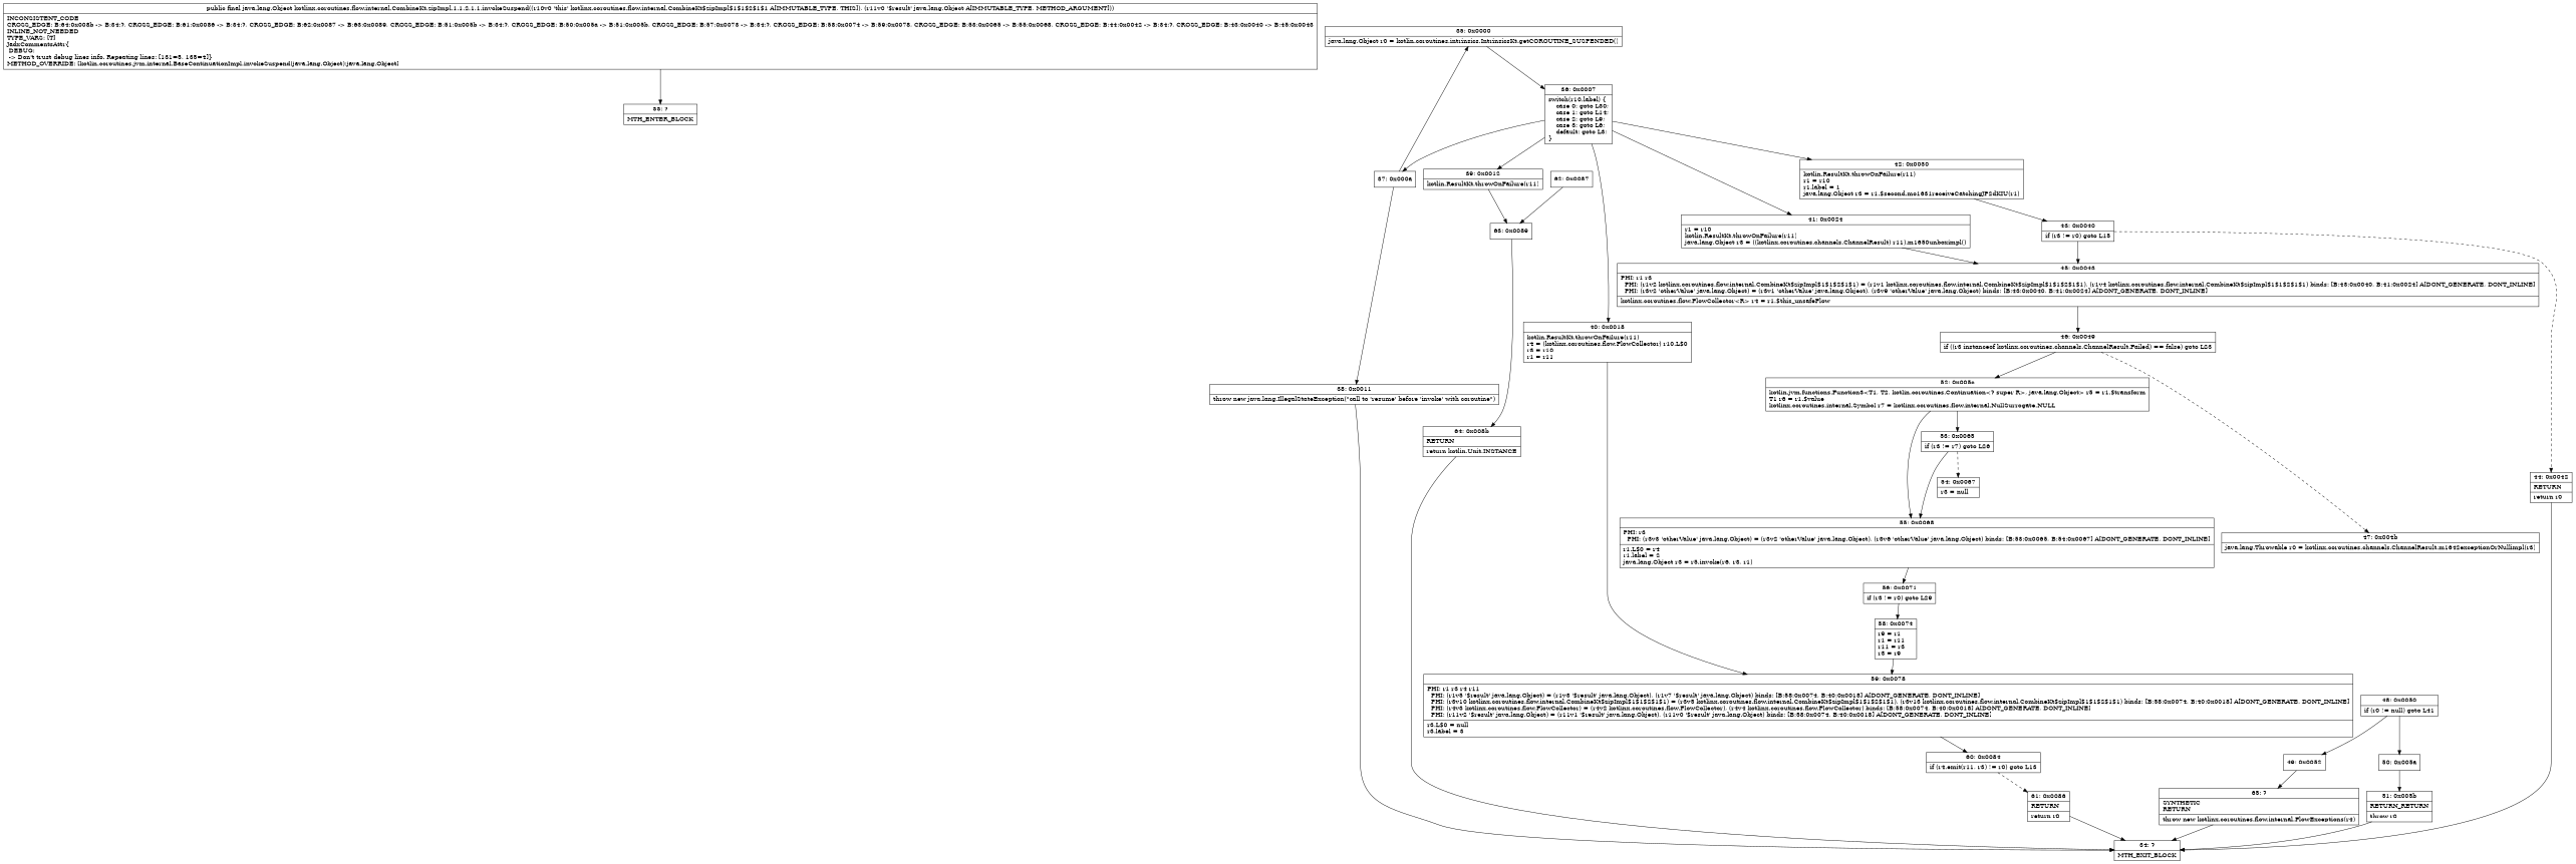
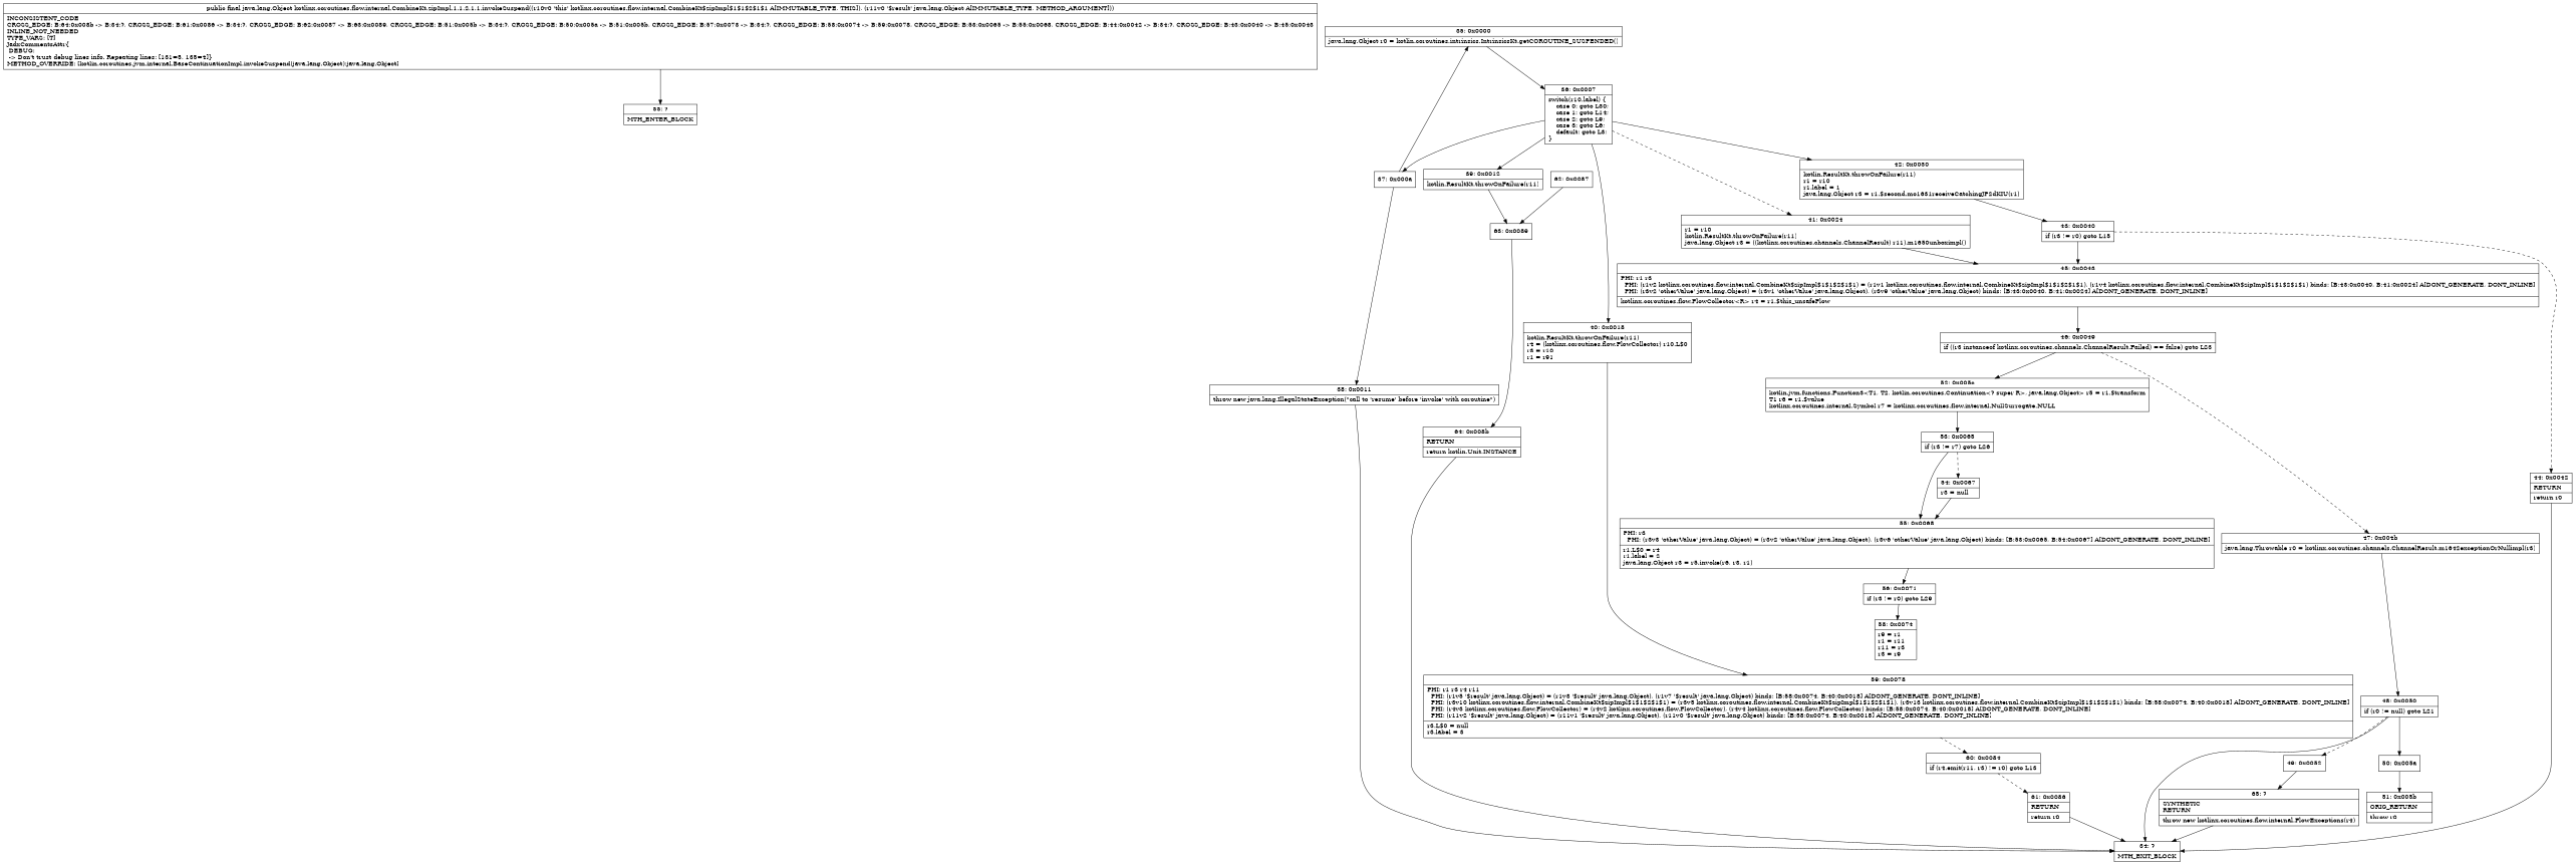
  digraph {
    node [shape=record]
    n1 [label="{33\:\ ?|MTH_ENTER_BLOCK\l}"]
    n2 [label="{35\:\ 0x0000|java.lang.Object r0 = kotlin.coroutines.intrinsics.IntrinsicsKt.getCOROUTINE_SUSPENDED()\l}"]
    n3 [label="{36\:\ 0x0007|switch(r10.label) \{\l    case 0: goto L30;\l    case 1: goto L14;\l    case 2: goto L9;\l    case 3: goto L6;\l    default: goto L3;\l\}\l}"]
    n4 [label="{37\:\ 0x000a}"]
    n5 [label="{39\:\ 0x0012|kotlin.ResultKt.throwOnFailure(r11)\l}"]
-   n6 [label="{40\:\ 0x0018|kotlin.ResultKt.throwOnFailure(r11)\lr4 = (kotlinx.coroutines.flow.FlowCollector) r10.L$0\lr3 = r10\lr1 = r11\l}"]
+   n6 [label="{40\:\ 0x0018|kotlin.ResultKt.throwOnFailure(r11)\lr4 = (kotlinx.coroutines.flow.FlowCollector) r10.L$0\lr3 = r10\lr1 = r91\l}"]
    n7 [label="{41\:\ 0x0024|r1 = r10\lkotlin.ResultKt.throwOnFailure(r11)\ljava.lang.Object r3 = ((kotlinx.coroutines.channels.ChannelResult) r11).m1650unboximpl()\l}"]
    n8 [label="{42\:\ 0x0030|kotlin.ResultKt.throwOnFailure(r11)\lr1 = r10\lr1.label = 1\ljava.lang.Object r3 = r1.$second.mo1631receiveCatchingJP2dKIU(r1)\l}"]
    n9 [label="{38\:\ 0x0011|throw new java.lang.IllegalStateException(\"call to 'resume' before 'invoke' with coroutine\")\l}"]
    n10 [label="{63\:\ 0x0089}"]
    n11 [label="{59\:\ 0x0078|PHI: r1 r3 r4 r11 \l  PHI: (r1v5 '$result' java.lang.Object) = (r1v3 '$result' java.lang.Object), (r1v7 '$result' java.lang.Object) binds: [B:58:0x0074, B:40:0x0018] A[DONT_GENERATE, DONT_INLINE]\l  PHI: (r3v10 kotlinx.coroutines.flow.internal.CombineKt$zipImpl$1$1$2$1$1) = (r3v5 kotlinx.coroutines.flow.internal.CombineKt$zipImpl$1$1$2$1$1), (r3v13 kotlinx.coroutines.flow.internal.CombineKt$zipImpl$1$1$2$1$1) binds: [B:58:0x0074, B:40:0x0018] A[DONT_GENERATE, DONT_INLINE]\l  PHI: (r4v3 kotlinx.coroutines.flow.FlowCollector) = (r4v2 kotlinx.coroutines.flow.FlowCollector), (r4v4 kotlinx.coroutines.flow.FlowCollector) binds: [B:58:0x0074, B:40:0x0018] A[DONT_GENERATE, DONT_INLINE]\l  PHI: (r11v2 '$result' java.lang.Object) = (r11v1 '$result' java.lang.Object), (r11v0 '$result' java.lang.Object) binds: [B:58:0x0074, B:40:0x0018] A[DONT_GENERATE, DONT_INLINE]\l|r3.L$0 = null\lr3.label = 3\l}"]
    n12 [label="{45\:\ 0x0043|PHI: r1 r3 \l  PHI: (r1v2 kotlinx.coroutines.flow.internal.CombineKt$zipImpl$1$1$2$1$1) = (r1v1 kotlinx.coroutines.flow.internal.CombineKt$zipImpl$1$1$2$1$1), (r1v4 kotlinx.coroutines.flow.internal.CombineKt$zipImpl$1$1$2$1$1) binds: [B:43:0x0040, B:41:0x0024] A[DONT_GENERATE, DONT_INLINE]\l  PHI: (r3v2 'otherValue' java.lang.Object) = (r3v1 'otherValue' java.lang.Object), (r3v9 'otherValue' java.lang.Object) binds: [B:43:0x0040, B:41:0x0024] A[DONT_GENERATE, DONT_INLINE]\l|kotlinx.coroutines.flow.FlowCollector\<R\> r4 = r1.$this_unsafeFlow\l}"]
    n13 [label="{43\:\ 0x0040|if (r3 != r0) goto L15\l}"]
    n14 [label="{34\:\ ?|MTH_EXIT_BLOCK\l}"]
    n15 [label="{64\:\ 0x008b|RETURN\l|return kotlin.Unit.INSTANCE\l}"]
    n16 [label="{60\:\ 0x0084|if (r4.emit(r11, r3) != r0) goto L13\l}"]
    n17 [label="{61\:\ 0x0086|RETURN\l|return r0\l}"]
    n18 [label="{62\:\ 0x0087}"]
    n19 [label="{46\:\ 0x0049|if ((r3 instanceof kotlinx.coroutines.channels.ChannelResult.Failed) == false) goto L23\l}"]
    n20 [label="{47\:\ 0x004b|java.lang.Throwable r0 = kotlinx.coroutines.channels.ChannelResult.m1642exceptionOrNullimpl(r3)\l}"]
    n21 [label="{52\:\ 0x005c|kotlin.jvm.functions.Function3\<T1, T2, kotlin.coroutines.Continuation\<? super R\>, java.lang.Object\> r5 = r1.$transform\lT1 r6 = r1.$value\lkotlinx.coroutines.internal.Symbol r7 = kotlinx.coroutines.flow.internal.NullSurrogate.NULL\l}"]
-   n22 [label="{48\:\ 0x0050|if (r0 != null) goto L41\l}"]
+   n22 [label="{48\:\ 0x0050|if (r0 != null) goto L21\l}"]
    n23 [label="{53\:\ 0x0065|if (r3 != r7) goto L26\l}"]
    n24 [label="{49\:\ 0x0052}"]
    n25 [label="{50\:\ 0x005a}"]
    n26 [label="{65\:\ ?|SYNTHETIC\lRETURN\l|throw new kotlinx.coroutines.flow.internal.FlowExceptions(r4)\l}"]
-   n27 [label="{51\:\ 0x005b|RETURN_RETURN\l|throw r0\l}"]
+   n27 [label="{51\:\ 0x005b|ORIG_RETURN\l|throw r0\l}"]
    n28 [label="{54\:\ 0x0067|r3 = null\l}"]
    n29 [label="{55\:\ 0x0068|PHI: r3 \l  PHI: (r3v3 'otherValue' java.lang.Object) = (r3v2 'otherValue' java.lang.Object), (r3v6 'otherValue' java.lang.Object) binds: [B:53:0x0065, B:54:0x0067] A[DONT_GENERATE, DONT_INLINE]\l|r1.L$0 = r4\lr1.label = 2\ljava.lang.Object r3 = r5.invoke(r6, r3, r1)\l}"]
    n30 [label="{56\:\ 0x0071|if (r3 != r0) goto L29\l}"]
    n31 [label="{58\:\ 0x0074|r9 = r1\lr1 = r11\lr11 = r3\lr3 = r9\l}"]
    n32 [label="{44\:\ 0x0042|RETURN\l|return r0\l}"]
    n33 [label="{public final java.lang.Object kotlinx.coroutines.flow.internal.CombineKt.zipImpl.1.1.2.1.1.invokeSuspend((r10v0 'this' kotlinx.coroutines.flow.internal.CombineKt$zipImpl$1$1$2$1$1 A[IMMUTABLE_TYPE, THIS]), (r11v0 '$result' java.lang.Object A[IMMUTABLE_TYPE, METHOD_ARGUMENT]))  | INCONSISTENT_CODE\lCROSS_EDGE: B:64:0x008b \-\> B:34:?, CROSS_EDGE: B:61:0x0086 \-\> B:34:?, CROSS_EDGE: B:62:0x0087 \-\> B:63:0x0089, CROSS_EDGE: B:51:0x005b \-\> B:34:?, CROSS_EDGE: B:50:0x005a \-\> B:51:0x005b, CROSS_EDGE: B:57:0x0073 \-\> B:34:?, CROSS_EDGE: B:58:0x0074 \-\> B:59:0x0078, CROSS_EDGE: B:53:0x0065 \-\> B:55:0x0068, CROSS_EDGE: B:44:0x0042 \-\> B:34:?, CROSS_EDGE: B:43:0x0040 \-\> B:45:0x0043\lINLINE_NOT_NEEDED\lTYPE_VARS: [T]\lJadxCommentsAttr\{\l DEBUG: \l \-\> Don't trust debug lines info. Repeating lines: [131=5, 135=4]\}\lMETHOD_OVERRIDE: [kotlin.coroutines.jvm.internal.BaseContinuationImpl.invokeSuspend(java.lang.Object):java.lang.Object]\l}"]
    n2 -> n3
    n3 -> n4
    n3 -> n5
    n3 -> n6
-   n3 -> n7
+   n3 -> n7 [style=dashed]
    n3 -> n8
    n4 -> n2
    n4 -> n9
    n5 -> n10
    n6 -> n11
    n7 -> n12
    n8 -> n13
    n9 -> n14
    n10 -> n15
-   n11 -> n16
+   n11 -> n16 [style=dashed]
    n12 -> n19
    n13 -> n12
    n13 -> n32 [style=dashed]
    n15 -> n14
    n16 -> n17 [style=dashed]
    n17 -> n14
    n18 -> n10
    n19 -> n20 [style=dashed]
    n19 -> n21
+   n20 -> n22
    n21 -> n23
-   n22 -> n24 [style=solid]
+   n22 -> n24 [style=dashed]
    n22 -> n25
    n23 -> n28 [style=dashed]
    n23 -> n29
    n24 -> n26
    n25 -> n27
    n26 -> n14
-   n27 -> n14
-   n21 -> n29
+   n22 -> n14
+   n28 -> n29
    n29 -> n30
    n30 -> n31
-   n31 -> n11
    n32 -> n14
    n33 -> n1
  }
